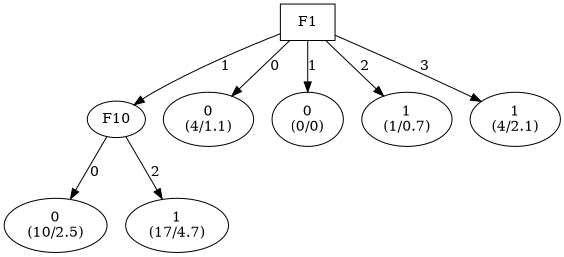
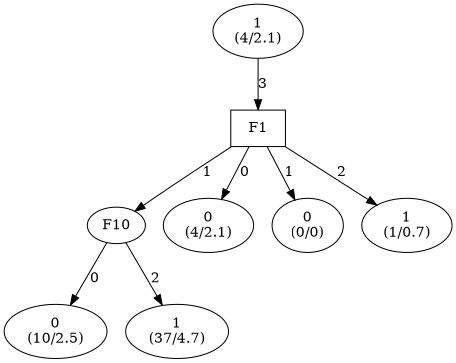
  digraph {
    node [shape=ellipse]
    n1 [label="F10\n"]
    n2 [label="0\n(10/2.5)"]
-   n3 [label="1\n(17/4.7)"]
+   n3 [label="1\n(37/4.7)"]
    n4 [label="F1\n" shape=box]
-   n5 [label="0\n(4/1.1)"]
+   n5 [label="0\n(4/2.1)"]
    n6 [label="0\n(0/0)"]
    n7 [label="1\n(1/0.7)"]
    n8 [label="1\n(4/2.1)"]
    n1 -> n2 [label=0]
    n1 -> n3 [label=2]
    n4 -> n1 [label=1]
    n4 -> n5 [label=0]
    n4 -> n6 [label=1]
    n4 -> n7 [label=2]
-   n4 -> n8 [label=3]
+   n8 -> n4 [label=3]
  }
